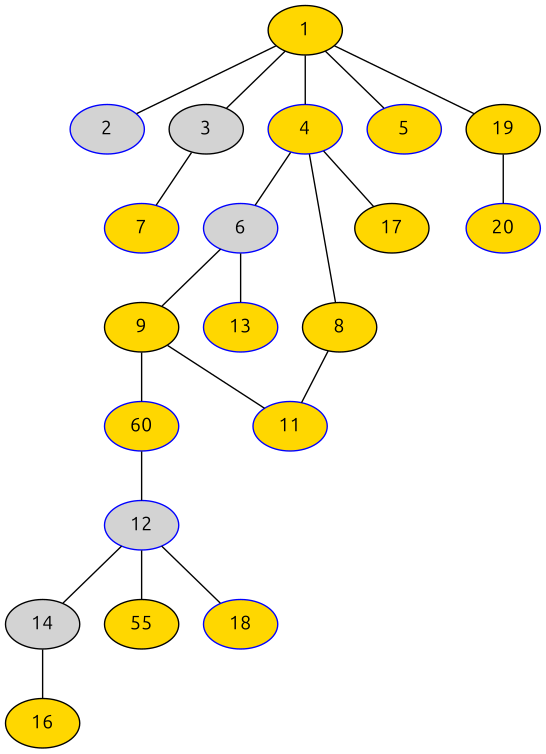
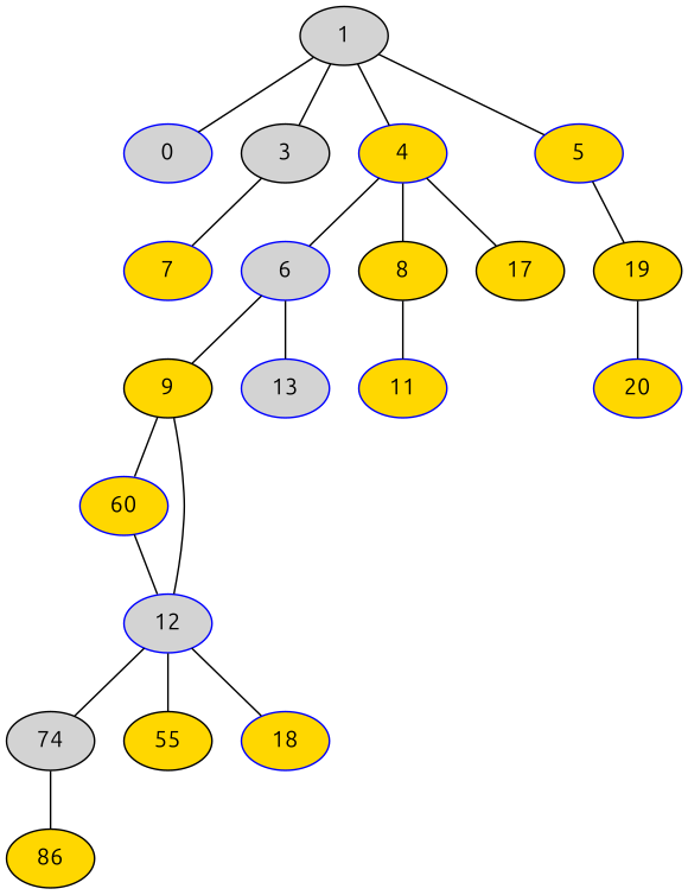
  graph {
    fontname=Ubuntu
    node [color=blue fillcolor=gold fontname=Ubuntu style=filled]
    edge [fontname=Ubuntu]
-   1 [color=black]
-   2 [fillcolor=lightgrey]
+   1 [color=black fillcolor=lightgrey]
+   2 [fillcolor=lightgrey label=0]
    3 [color=black fillcolor=lightgrey]
    4
    5
    19 [color=black]
    7
    6 [fillcolor=lightgrey]
    8 [color=black]
    17 [color=black]
    20
    9 [color=black]
-   13
+   13 [fillcolor=lightgrey]
    11
    n15 [label=60]
    12 [fillcolor=lightgrey]
-   14 [color=black fillcolor=lightgrey]
+   14 [color=black fillcolor=lightgrey label=74]
    n18 [color=black label=55]
    18
-   16 [color=black]
+   16 [color=black label=86]
    1 -- 2
    1 -- 3
    1 -- 4
    1 -- 5
-   1 -- 19
+   5 -- 19
    3 -- 7
    4 -- 6
    4 -- 8
    4 -- 17
    19 -- 20
    6 -- 9
    6 -- 13
    8 -- 11
-   9 -- 11
+   9 -- 12
    9 -- n15
    n15 -- 12
    12 -- 14
    12 -- n18
    12 -- 18
    14 -- 16
  }
